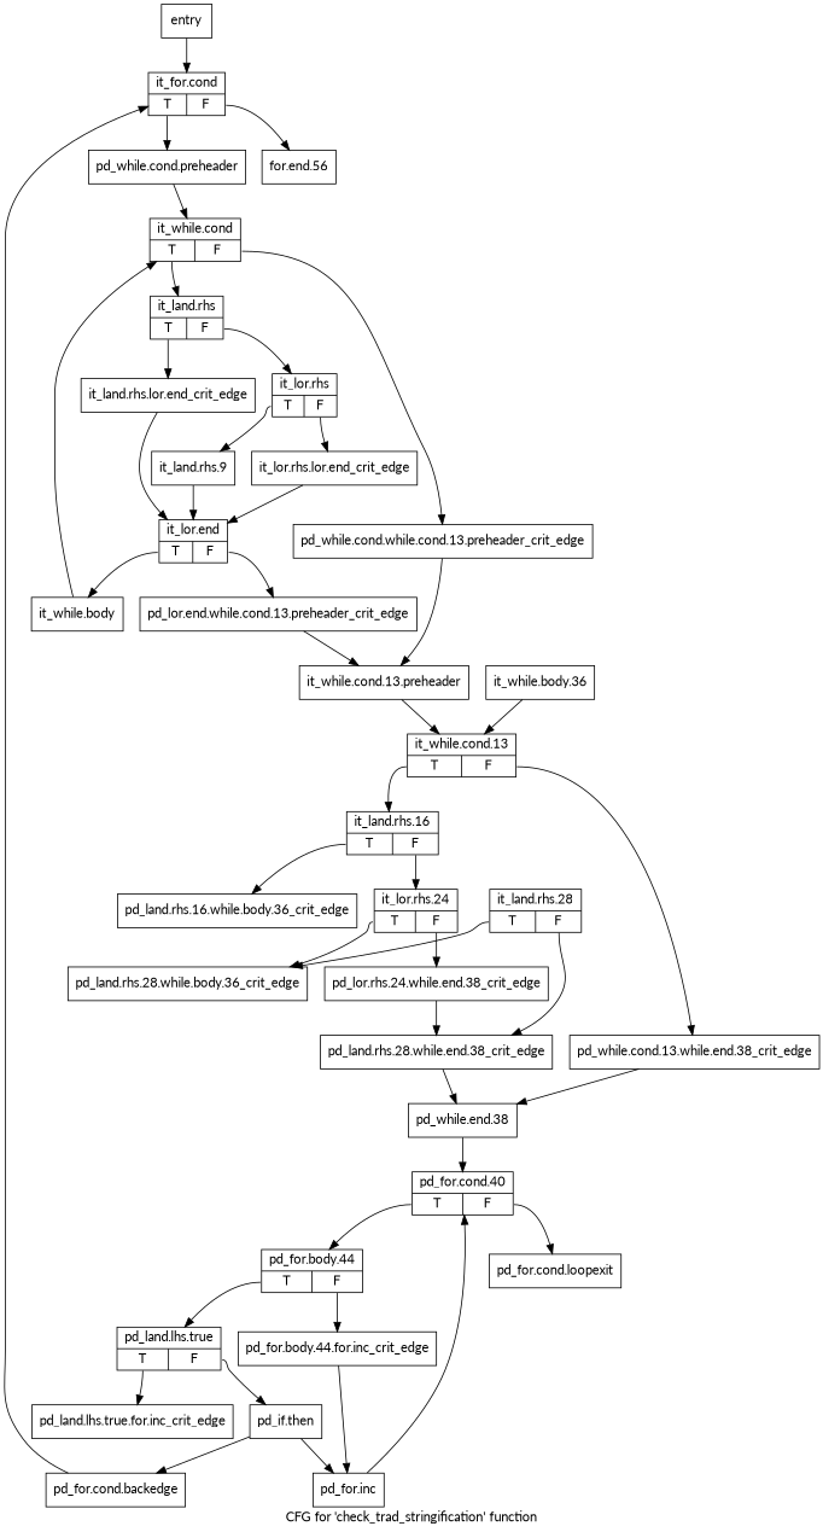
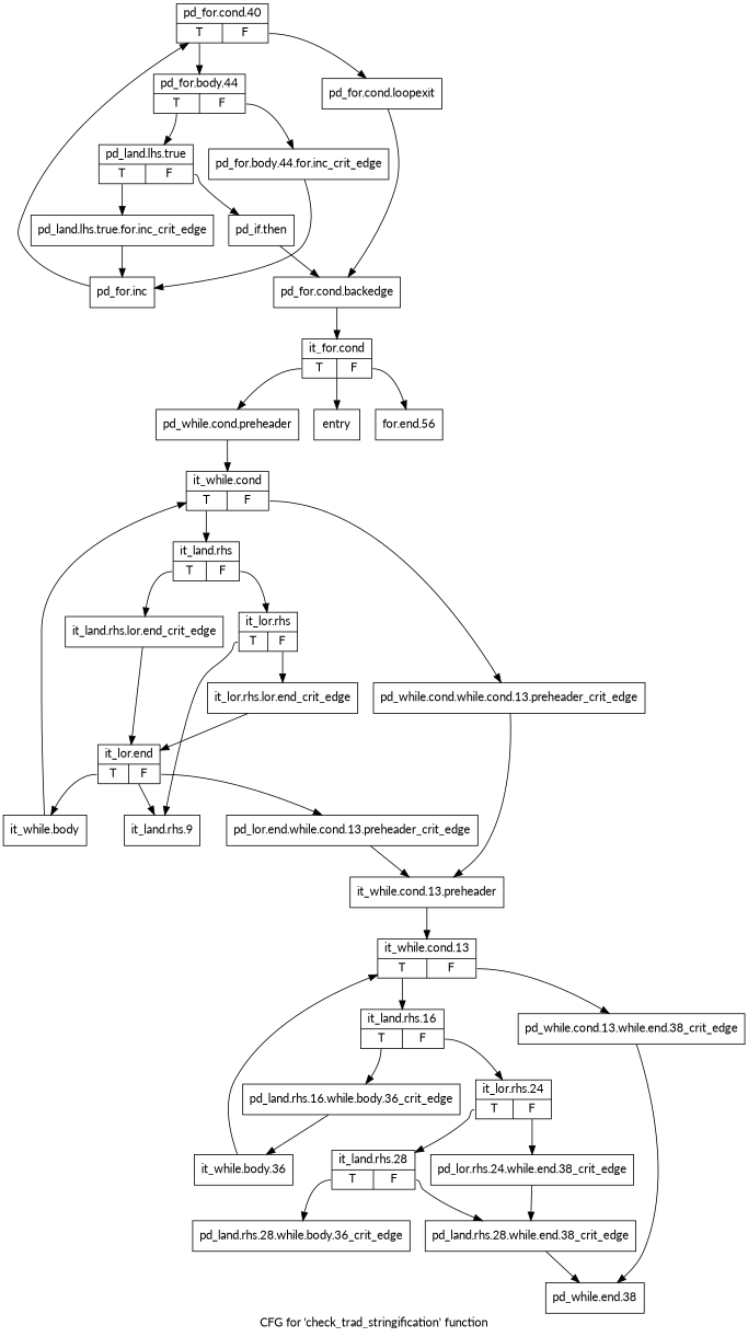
  digraph {
    fontname=Lato
    label="CFG for 'check_trad_stringification' function"
    node [fontname=Lato shape=record]
    edge [fontname=Lato]
    n1 [label="{entry}"]
    n2 [label="{it_for.cond|{<s0>T|<s1>F}}"]
    n3 [label="{pd_while.cond.preheader}"]
    n4 [label="{for.end.56}"]
    n5 [label="{it_while.cond|{<s0>T|<s1>F}}"]
    n6 [label="{pd_for.cond.loopexit}"]
    n7 [label="{pd_for.cond.backedge}"]
    n8 [label="{it_land.rhs|{<s0>T|<s1>F}}"]
    n9 [label="{pd_while.cond.while.cond.13.preheader_crit_edge}"]
    n10 [label="{it_land.rhs.lor.end_crit_edge}"]
    n11 [label="{it_lor.rhs|{<s0>T|<s1>F}}"]
    n12 [label="{it_while.cond.13.preheader}"]
    n13 [label="{it_lor.end|{<s0>T|<s1>F}}"]
    n14 [label="{it_land.rhs.9}"]
    n15 [label="{it_lor.rhs.lor.end_crit_edge}"]
    n16 [label="{it_while.cond.13|{<s0>T|<s1>F}}"]
    n17 [label="{it_land.rhs.16|{<s0>T|<s1>F}}"]
    n18 [label="{pd_while.cond.13.while.end.38_crit_edge}"]
    n19 [label="{it_while.body}"]
    n20 [label="{pd_lor.end.while.cond.13.preheader_crit_edge}"]
    n21 [label="{pd_land.rhs.16.while.body.36_crit_edge}"]
    n22 [label="{it_lor.rhs.24|{<s0>T|<s1>F}}"]
    n23 [label="{pd_while.end.38}"]
    n24 [label="{it_while.body.36}"]
    n25 [label="{it_land.rhs.28|{<s0>T|<s1>F}}"]
    n26 [label="{pd_lor.rhs.24.while.end.38_crit_edge}"]
    n27 [label="{pd_for.cond.40|{<s0>T|<s1>F}}"]
    n28 [label="{pd_for.body.44|{<s0>T|<s1>F}}"]
    n29 [label="{pd_land.rhs.28.while.body.36_crit_edge}"]
    n30 [label="{pd_land.rhs.28.while.end.38_crit_edge}"]
    n31 [label="{pd_land.lhs.true|{<s0>T|<s1>F}}"]
    n32 [label="{pd_for.body.44.for.inc_crit_edge}"]
    n33 [label="{pd_land.lhs.true.for.inc_crit_edge}"]
    n34 [label="{pd_if.then}"]
    n35 [label="{pd_for.inc}"]
-   n1 -> n2
+   n2 -> n1
    n2 -> n3 [tailport=s0]
    n2 -> n4 [tailport=s1]
    n3 -> n5
    n5 -> n8 [tailport=s0]
    n5 -> n9 [tailport=s1]
+   n6 -> n7
    n7 -> n2
    n8 -> n10 [tailport=s0]
    n8 -> n11 [tailport=s1]
    n9 -> n12
    n10 -> n13
    n11 -> n14 [tailport=s0]
    n11 -> n15 [tailport=s1]
    n12 -> n16
    n13 -> n19 [tailport=s0]
    n13 -> n20 [tailport=s1]
-   n14 -> n13
+   n13 -> n14
    n15 -> n13
    n16 -> n17 [tailport=s0]
    n16 -> n18 [tailport=s1]
    n17 -> n21 [tailport=s0]
    n17 -> n22 [tailport=s1]
    n18 -> n23
    n19 -> n5
    n20 -> n12
-   n22 -> n29 [tailport=s0]
+   n21 -> n24
+   n22 -> n25 [tailport=s0]
    n22 -> n26 [tailport=s1]
-   n23 -> n27
    n24 -> n16
    n25 -> n29 [tailport=s0]
    n25 -> n30 [tailport=s1]
    n26 -> n30
    n27 -> n6 [tailport=s1]
    n27 -> n28 [tailport=s0]
    n28 -> n31 [tailport=s0]
    n28 -> n32 [tailport=s1]
    n30 -> n23
    n31 -> n33 [tailport=s0]
    n31 -> n34 [tailport=s1]
    n32 -> n35
-   n34 -> n35
+   n33 -> n35
    n34 -> n7
    n35 -> n27
  }
